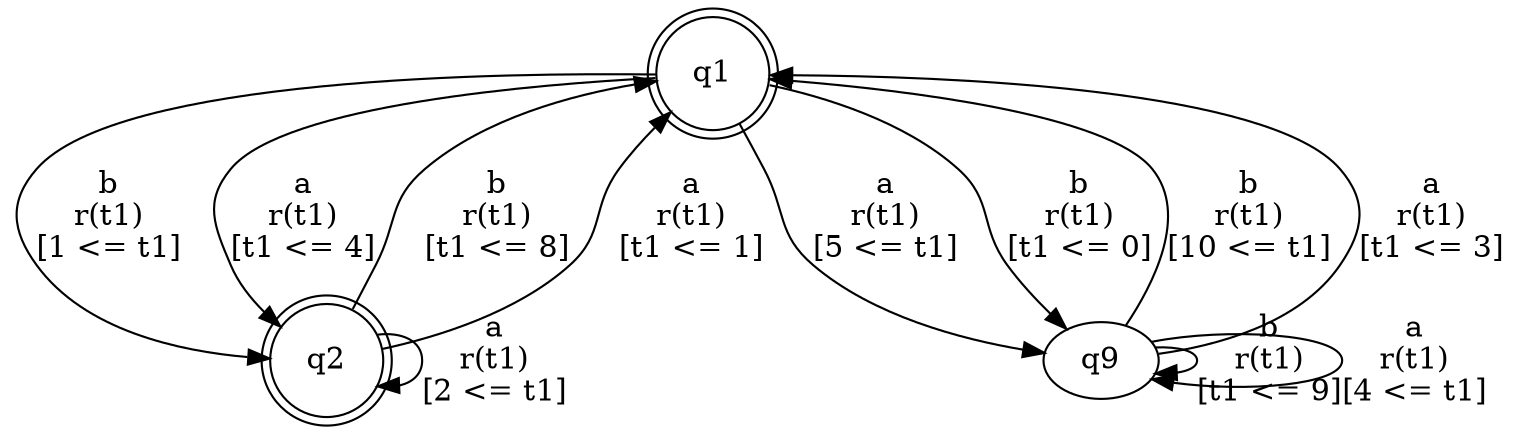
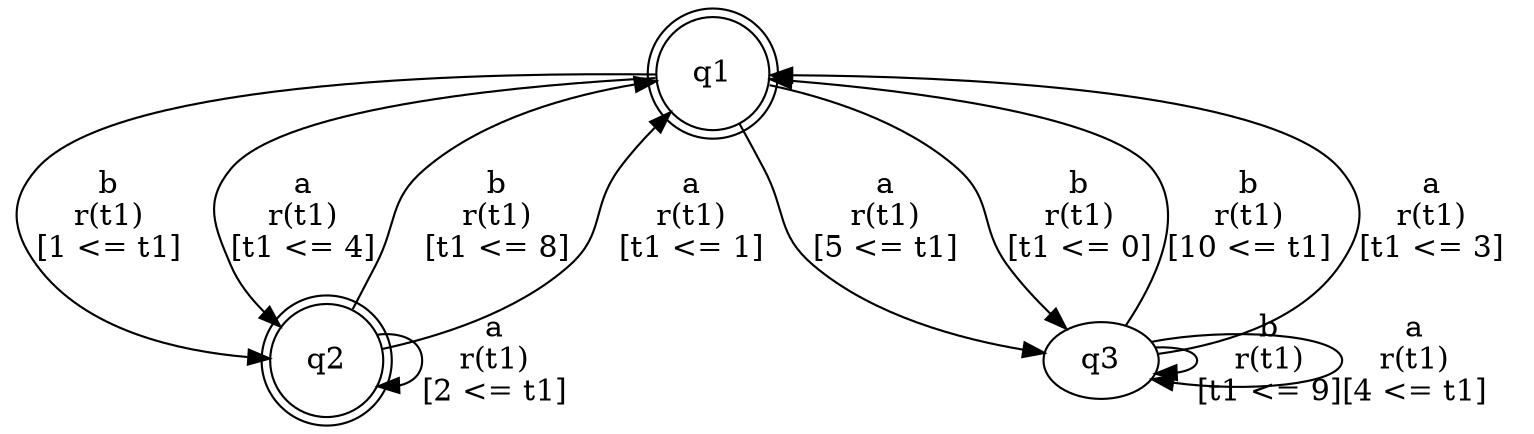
  digraph {
    node [shape=doublecircle]
    n1 [label=q1]
    n2 [label=q2]
-   n3 [label=q9 shape=""]
+   n3 [label=q3 shape=""]
    n1 -> n2 [label="b\nr(t1)\n[1 <= t1]"]
    n1 -> n2 [label="a\nr(t1)\n[t1 <= 4]"]
    n1 -> n3 [label="a\nr(t1)\n[5 <= t1]"]
    n1 -> n3 [label="b\nr(t1)\n[t1 <= 0]"]
    n2 -> n1 [label="b\nr(t1)\n[t1 <= 8]"]
    n2 -> n1 [label="a\nr(t1)\n[t1 <= 1]"]
    n2 -> n2 [label="a\nr(t1)\n[2 <= t1]"]
    n3 -> n1 [label="b\nr(t1)\n[10 <= t1]"]
    n3 -> n1 [label="a\nr(t1)\n[t1 <= 3]"]
    n3 -> n3 [label="b\nr(t1)\n[t1 <= 9]"]
    n3 -> n3 [label="a\nr(t1)\n[4 <= t1]"]
  }
